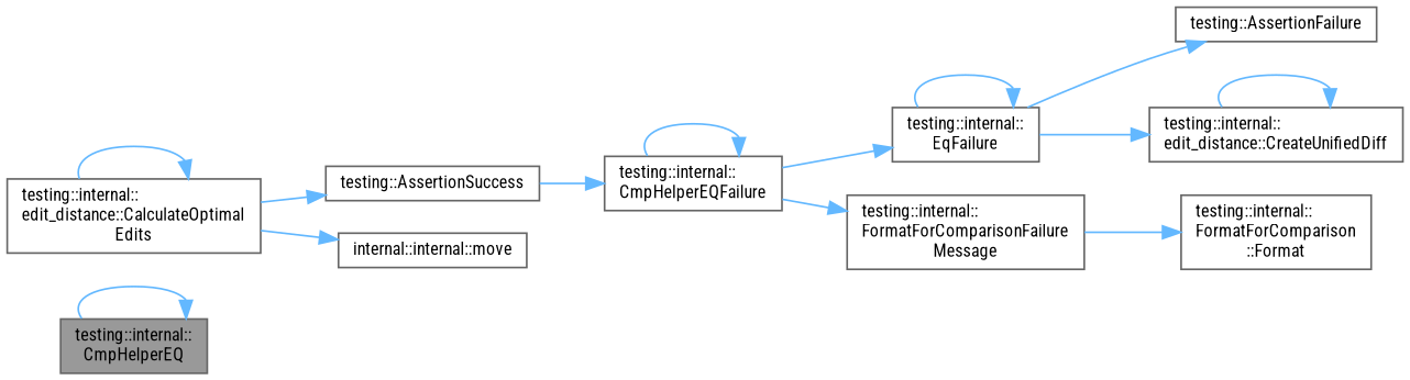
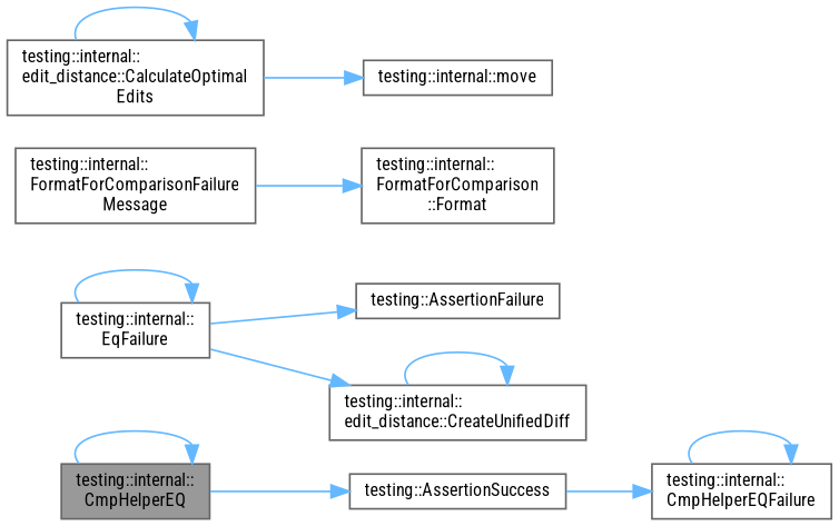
  digraph {
    fontname="Roboto Condensed"
    rankdir=LR
    node [color=grey40 fillcolor=white fontname="Roboto Condensed" fontsize=10 shape=box style=filled]
    edge [color=steelblue1 fontname="Roboto Condensed" fontsize=10 labelfontname=Helvetica labelfontsize=10 style=solid]
    n1 [color=gray40 fillcolor=grey60 fontcolor=black height=0.2 label="testing::internal::\lCmpHelperEQ" width=0.4]
    n2 [height=0.2 label="testing::AssertionSuccess" width=0.4]
    n3 [height=0.2 label="testing::internal::\lCmpHelperEQFailure" width=0.4]
    n4 [height=0.2 label="testing::internal::\lEqFailure" width=0.4]
    n5 [height=0.2 label="testing::internal::\lFormatForComparisonFailure\lMessage" width=0.4]
    n6 [height=0.2 label="testing::AssertionFailure" width=0.4]
    n7 [height=0.2 label="testing::internal::\ledit_distance::CreateUnifiedDiff" width=0.4]
    n8 [height=0.2 label="testing::internal::\lFormatForComparison\l::Format" width=0.4]
    n9 [height=0.2 label="testing::internal::\ledit_distance::CalculateOptimal\lEdits" width=0.4]
-   n10 [height=0.2 label="internal::internal::move" width=0.4]
+   n10 [height=0.2 label="testing::internal::move" width=0.4]
    n1 -> n1
-   n9 -> n2
+   n1 -> n2
    n2 -> n3
    n3 -> n3
-   n3 -> n4
-   n3 -> n5
    n4 -> n4
    n4 -> n6
    n4 -> n7
    n5 -> n8
    n7 -> n7
    n9 -> n9
    n9 -> n10
  }
